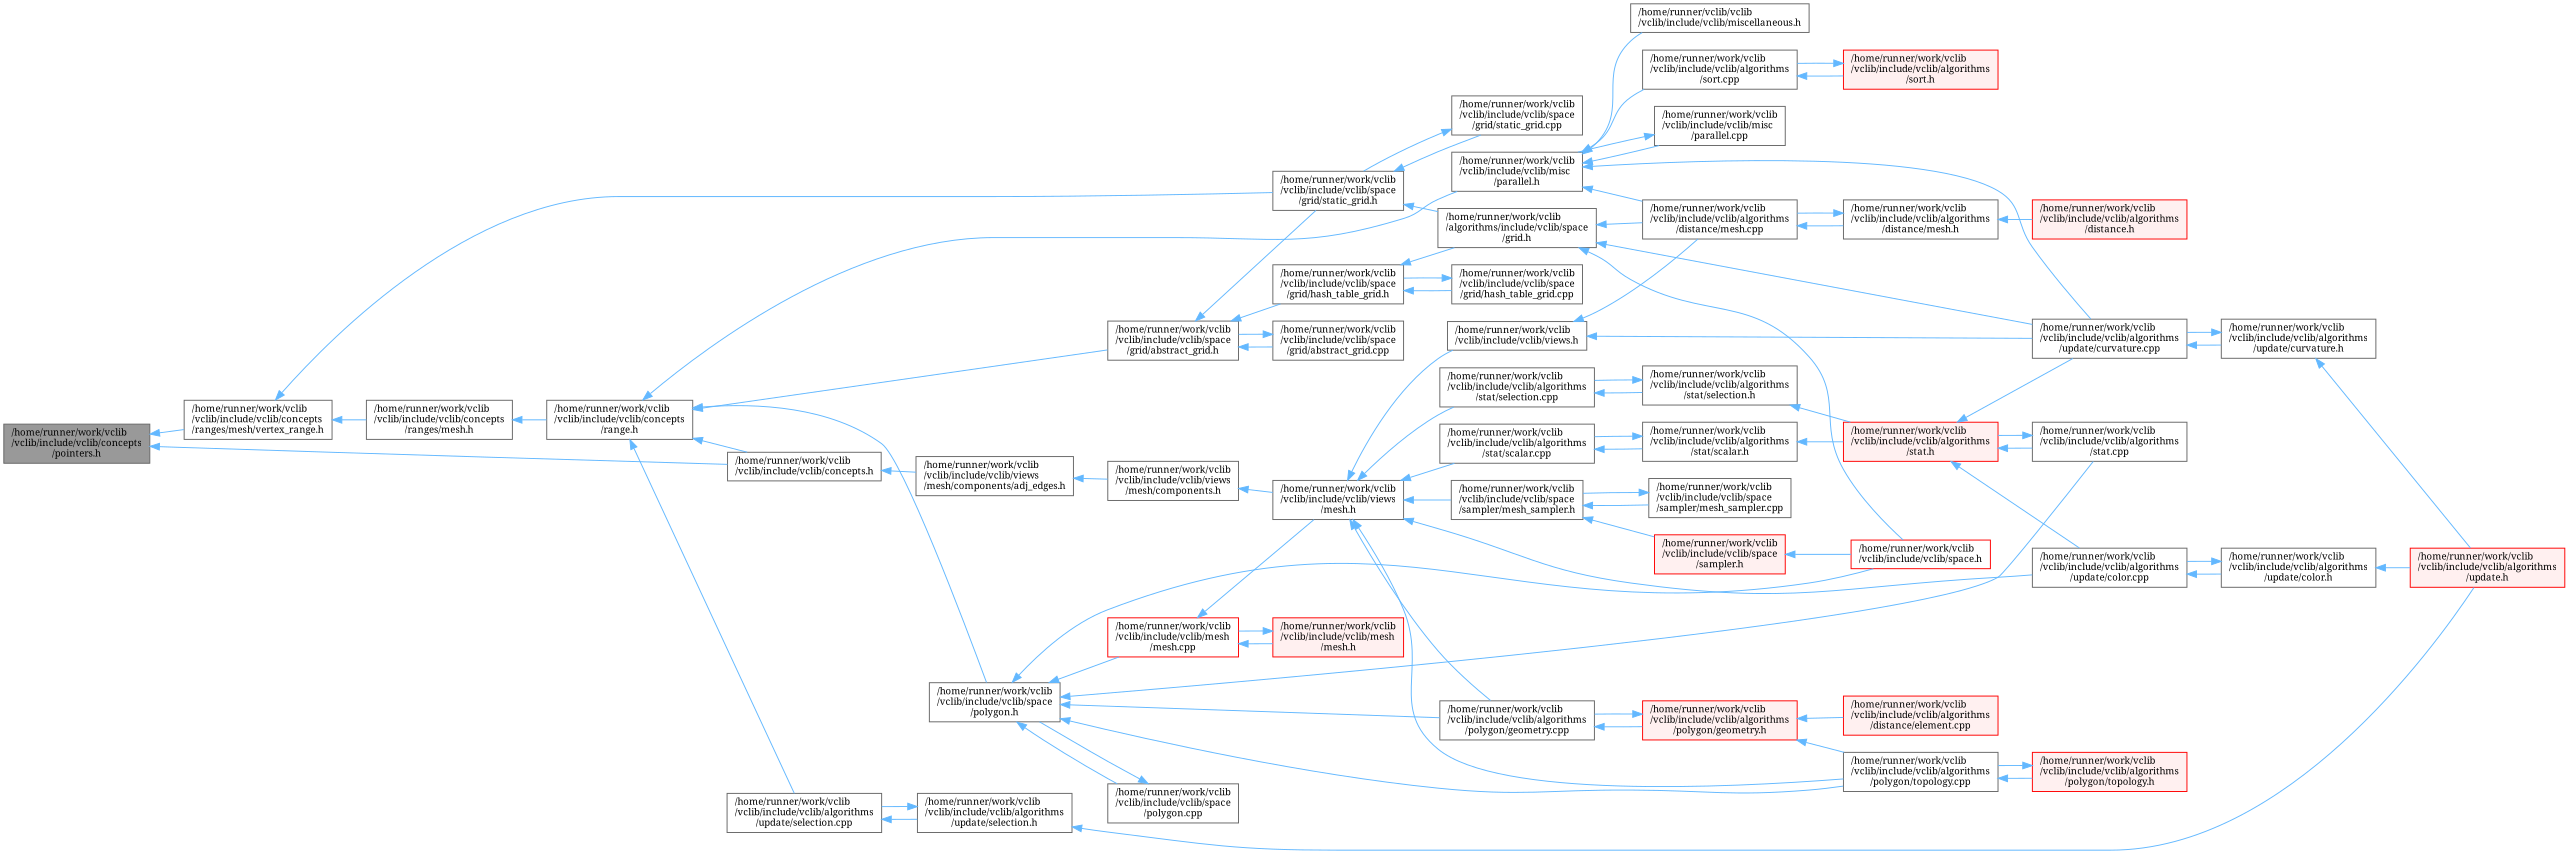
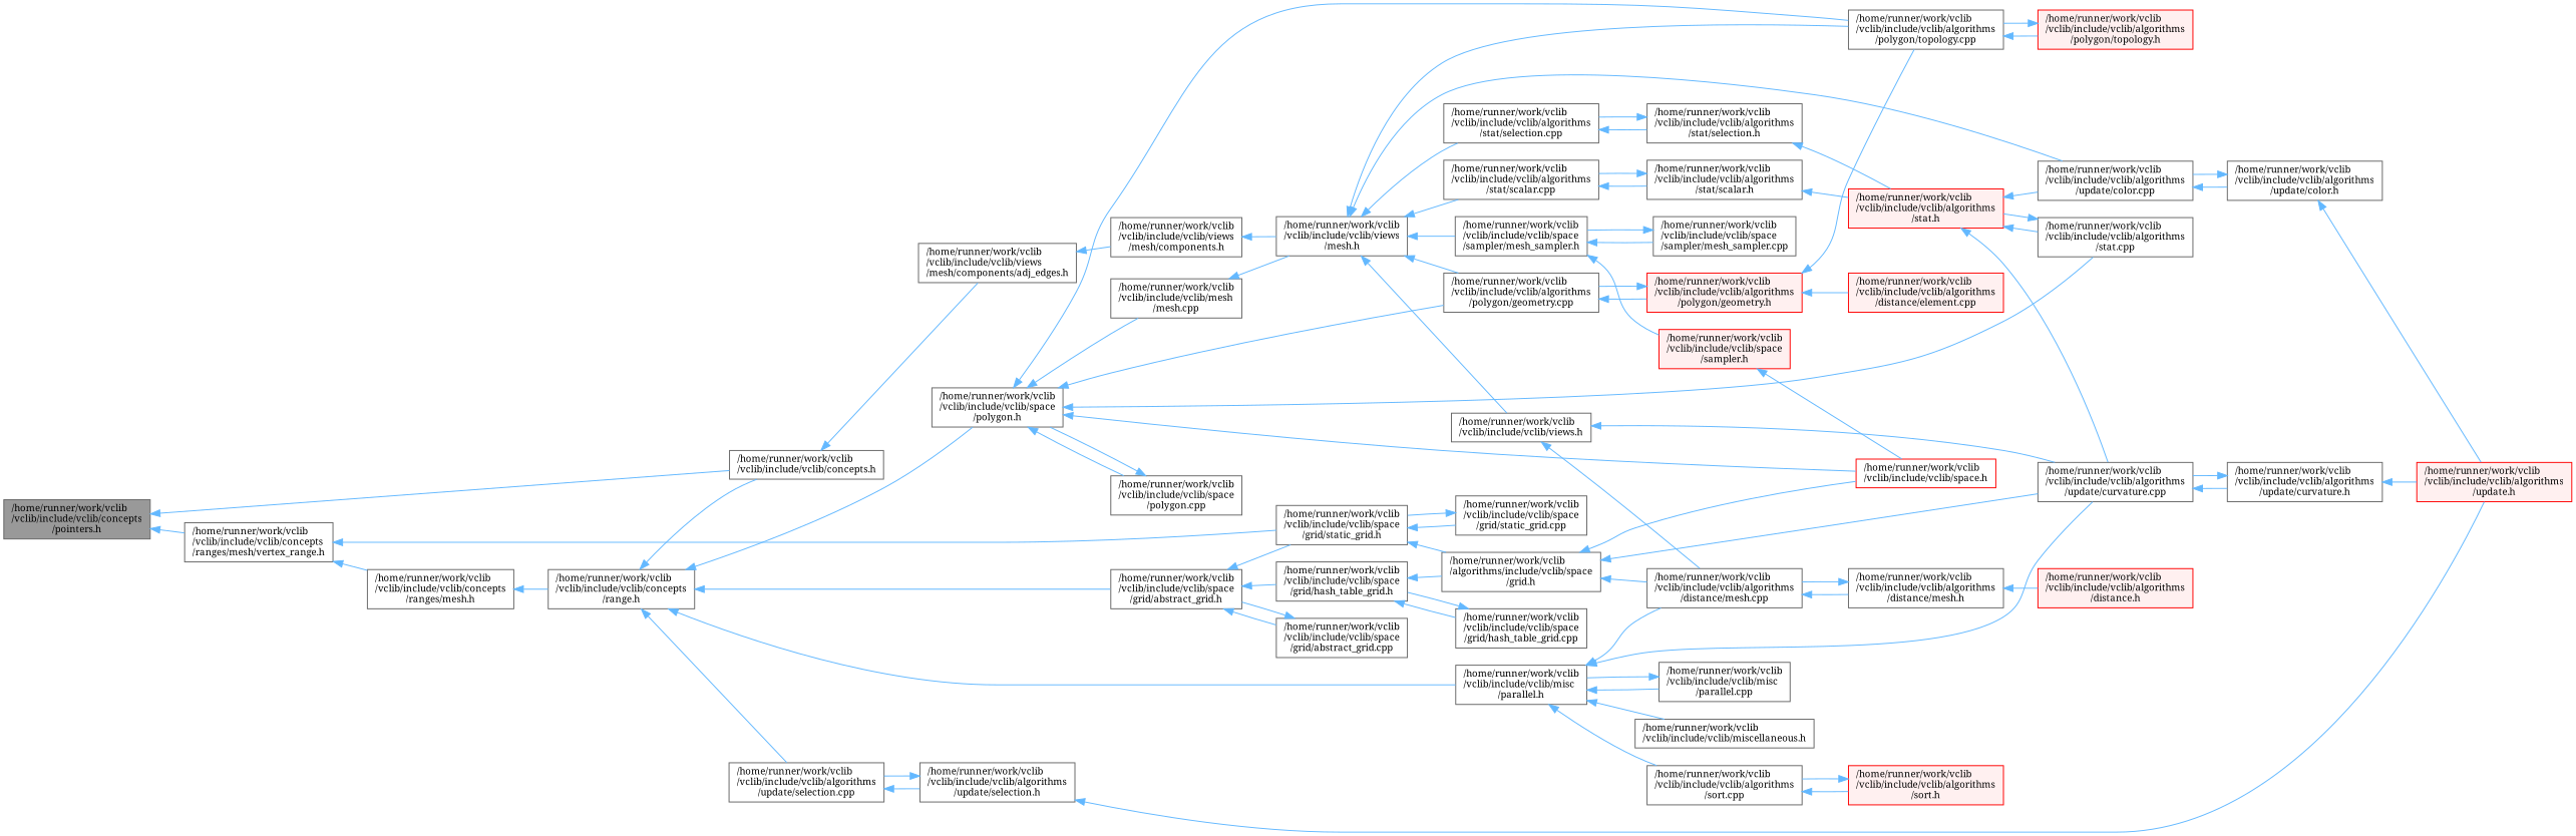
  digraph {
    fontname="Noto Serif"
    rankdir=LR
    node [color=grey40 fillcolor=white fontname="Noto Serif" fontsize=10 shape=box style=filled]
    edge [color=steelblue1 dir=back fontname="Noto Serif" fontsize=10 labelfontname=Helvetica labelfontsize=10 style=solid]
    n1 [color=gray40 fillcolor=grey60 fontcolor=black height=0.2 label="/home/runner/work/vclib\l/vclib/include/vclib/concepts\l/pointers.h" width=0.4]
    n2 [height=0.2 label="/home/runner/work/vclib\l/vclib/include/vclib/concepts.h" width=0.4]
    n3 [height=0.2 label="/home/runner/work/vclib\l/vclib/include/vclib/concepts\l/ranges/mesh/vertex_range.h" width=0.4]
    n4 [height=0.2 label="/home/runner/work/vclib\l/vclib/include/vclib/views\l/mesh/components/adj_edges.h" width=0.4]
    n5 [height=0.2 label="/home/runner/work/vclib\l/vclib/include/vclib/concepts\l/ranges/mesh.h" width=0.4]
    n6 [height=0.2 label="/home/runner/work/vclib\l/vclib/include/vclib/space\l/grid/static_grid.h" width=0.4]
    n7 [height=0.2 label="/home/runner/work/vclib\l/vclib/include/vclib/views\l/mesh/components.h" width=0.4]
    n8 [height=0.2 label="/home/runner/work/vclib\l/vclib/include/vclib/views\l/mesh.h" width=0.4]
    n9 [height=0.2 label="/home/runner/work/vclib\l/vclib/include/vclib/algorithms\l/polygon/geometry.cpp" width=0.4]
    n10 [height=0.2 label="/home/runner/work/vclib\l/vclib/include/vclib/algorithms\l/polygon/topology.cpp" width=0.4]
    n11 [height=0.2 label="/home/runner/work/vclib\l/vclib/include/vclib/algorithms\l/stat/scalar.cpp" width=0.4]
    n12 [height=0.2 label="/home/runner/work/vclib\l/vclib/include/vclib/algorithms\l/update/color.cpp" width=0.4]
    n13 [height=0.2 label="/home/runner/work/vclib\l/vclib/include/vclib/algorithms\l/stat/selection.cpp" width=0.4]
    n14 [height=0.2 label="/home/runner/work/vclib\l/vclib/include/vclib/space\l/sampler/mesh_sampler.h" width=0.4]
    n15 [height=0.2 label="/home/runner/work/vclib\l/vclib/include/vclib/views.h" width=0.4]
    n16 [color=red fillcolor="#FFF0F0" height=0.2 label="/home/runner/work/vclib\l/vclib/include/vclib/algorithms\l/polygon/geometry.h" width=0.4]
    n17 [color=red fillcolor="#FFF0F0" height=0.2 label="/home/runner/work/vclib\l/vclib/include/vclib/algorithms\l/polygon/topology.h" width=0.4]
    n18 [height=0.2 label="/home/runner/work/vclib\l/vclib/include/vclib/algorithms\l/stat/scalar.h" width=0.4]
    n19 [height=0.2 label="/home/runner/work/vclib\l/vclib/include/vclib/algorithms\l/update/color.h" width=0.4]
    n20 [height=0.2 label="/home/runner/work/vclib\l/vclib/include/vclib/algorithms\l/stat/selection.h" width=0.4]
-   n21 [color=red height=0.2 label="/home/runner/work/vclib\l/vclib/include/vclib/mesh\l/mesh.cpp" width=0.4]
-   n22 [color=red fillcolor="#FFF0F0" height=0.2 label="/home/runner/work/vclib\l/vclib/include/vclib/mesh\l/mesh.h" width=0.4]
+   n21 [height=0.2 label="/home/runner/work/vclib\l/vclib/include/vclib/mesh\l/mesh.cpp" width=0.4]
    n23 [color=red fillcolor="#FFF0F0" height=0.2 label="/home/runner/work/vclib\l/vclib/include/vclib/space\l/sampler.h" width=0.4]
    n24 [height=0.2 label="/home/runner/work/vclib\l/vclib/include/vclib/space\l/sampler/mesh_sampler.cpp" width=0.4]
    n25 [height=0.2 label="/home/runner/work/vclib\l/vclib/include/vclib/algorithms\l/update/curvature.cpp" width=0.4]
    n26 [height=0.2 label="/home/runner/work/vclib\l/vclib/include/vclib/algorithms\l/distance/mesh.cpp" width=0.4]
    n27 [color=red fillcolor="#FFF0F0" height=0.2 label="/home/runner/work/vclib\l/vclib/include/vclib/algorithms\l/distance/element.cpp" width=0.4]
    n28 [color=red fillcolor="#FFF0F0" height=0.2 label="/home/runner/work/vclib\l/vclib/include/vclib/algorithms\l/stat.h" width=0.4]
    n29 [height=0.2 label="/home/runner/work/vclib\l/vclib/include/vclib/algorithms\l/stat.cpp" width=0.4]
    n30 [height=0.2 label="/home/runner/work/vclib\l/vclib/include/vclib/algorithms\l/update/curvature.h" width=0.4]
    n31 [color=red fillcolor="#FFF0F0" height=0.2 label="/home/runner/work/vclib\l/vclib/include/vclib/algorithms\l/update.h" width=0.4]
    n32 [color=red height=0.2 label="/home/runner/work/vclib\l/vclib/include/vclib/space.h" width=0.4]
    n33 [height=0.2 label="/home/runner/work/vclib\l/vclib/include/vclib/algorithms\l/distance/mesh.h" width=0.4]
    n34 [color=red fillcolor="#FFF0F0" height=0.2 label="/home/runner/work/vclib\l/vclib/include/vclib/algorithms\l/distance.h" width=0.4]
    n35 [height=0.2 label="/home/runner/work/vclib\l/vclib/include/vclib/concepts\l/range.h" width=0.4]
    n36 [height=0.2 label="/home/runner/work/vclib\l/algorithms/include/vclib/space\l/grid.h" width=0.4]
    n37 [height=0.2 label="/home/runner/work/vclib\l/vclib/include/vclib/space\l/grid/static_grid.cpp" width=0.4]
    n38 [height=0.2 label="/home/runner/work/vclib\l/vclib/include/vclib/algorithms\l/update/selection.cpp" width=0.4]
    n39 [height=0.2 label="/home/runner/work/vclib\l/vclib/include/vclib/misc\l/parallel.h" width=0.4]
    n40 [height=0.2 label="/home/runner/work/vclib\l/vclib/include/vclib/space\l/grid/abstract_grid.h" width=0.4]
    n41 [height=0.2 label="/home/runner/work/vclib\l/vclib/include/vclib/space\l/polygon.h" width=0.4]
    n42 [height=0.2 label="/home/runner/work/vclib\l/vclib/include/vclib/algorithms\l/update/selection.h" width=0.4]
    n43 [height=0.2 label="/home/runner/work/vclib\l/vclib/include/vclib/algorithms\l/sort.cpp" width=0.4]
    n44 [height=0.2 label="/home/runner/work/vclib\l/vclib/include/vclib/misc\l/parallel.cpp" width=0.4]
-   n45 [height=0.2 label="/home/runner/vclib/vclib\l/vclib/include/vclib/miscellaneous.h" width=0.4]
+   n45 [height=0.2 label="/home/runner/work/vclib\l/vclib/include/vclib/miscellaneous.h" width=0.4]
    n46 [height=0.2 label="/home/runner/work/vclib\l/vclib/include/vclib/space\l/grid/abstract_grid.cpp" width=0.4]
    n47 [height=0.2 label="/home/runner/work/vclib\l/vclib/include/vclib/space\l/grid/hash_table_grid.h" width=0.4]
    n48 [height=0.2 label="/home/runner/work/vclib\l/vclib/include/vclib/space\l/polygon.cpp" width=0.4]
    n49 [color=red fillcolor="#FFF0F0" height=0.2 label="/home/runner/work/vclib\l/vclib/include/vclib/algorithms\l/sort.h" width=0.4]
    n50 [height=0.2 label="/home/runner/work/vclib\l/vclib/include/vclib/space\l/grid/hash_table_grid.cpp" width=0.4]
    n1 -> n2
    n1 -> n3
    n2 -> n4
    n3 -> n5
    n3 -> n6
    n4 -> n7
    n5 -> n35
    n6 -> n36
    n6 -> n37
    n7 -> n8
    n8 -> n9
    n8 -> n10
    n8 -> n11
    n8 -> n12
    n8 -> n13
    n8 -> n14
    n8 -> n15
    n9 -> n16
    n10 -> n17
    n11 -> n18
    n12 -> n19
    n13 -> n20
    n14 -> n23
    n14 -> n24
    n15 -> n25
    n15 -> n26
    n16 -> n9
    n16 -> n10
    n16 -> n27
    n17 -> n10
    n18 -> n11
    n18 -> n28
    n19 -> n12
    n19 -> n31
    n20 -> n13
    n20 -> n28
    n21 -> n8
-   n21 -> n22
-   n22 -> n21
    n23 -> n32
    n24 -> n14
    n25 -> n30
    n26 -> n33
    n28 -> n12
    n28 -> n25
    n28 -> n29
    n29 -> n28
    n30 -> n25
    n30 -> n31
    n33 -> n26
    n33 -> n34
    n35 -> n2
    n35 -> n38
    n35 -> n39
    n35 -> n40
    n35 -> n41
    n36 -> n25
    n36 -> n26
    n36 -> n32
    n37 -> n6
    n38 -> n42
    n39 -> n25
    n39 -> n26
    n39 -> n43
    n39 -> n44
    n39 -> n45
    n40 -> n6
    n40 -> n46
    n40 -> n47
    n41 -> n9
    n41 -> n10
    n41 -> n21
    n41 -> n29
    n41 -> n32
    n41 -> n48
    n42 -> n31
    n42 -> n38
    n43 -> n49
    n44 -> n39
    n46 -> n40
    n47 -> n36
    n47 -> n50
    n48 -> n41
    n49 -> n43
    n50 -> n47
  }
